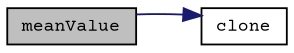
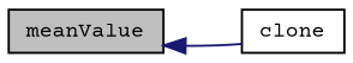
  digraph {
    rankdir=LR
    fontname="Courier Prime"
    node [color=black fontname="Courier Prime" fontsize=10 shape=record]
    n1 [fillcolor=grey75 fontcolor=black height=0.2 label=meanValue style=filled width=0.4]
    n2 [height=0.2 label=clone width=0.4]
-   n2 -> n1 [color=midnightblue dir=back fontname="Courier Prime" fontsize=10 labelfontname=FreeSans labelfontsize=10 style=solid]
+   n1 -> n2 [color=midnightblue dir=back fontname="Courier Prime" fontsize=10 labelfontname=FreeSans labelfontsize=10 style=solid]
  }
